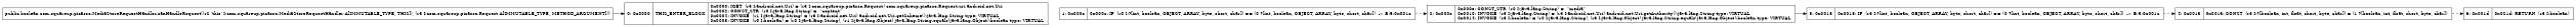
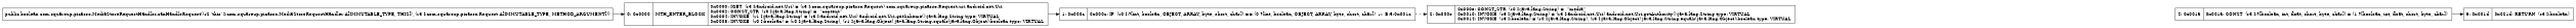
  digraph {
    rankdir=LR
    node [shape=record]
-   n1 [label="{0\:\ 0x0000|THIS_ENTER_BLOCK\l|0x0000: IGET  (r3 I:android.net.Uri) = (r3 I:com.squareup.picasso.Request) com.squareup.picasso.Request.uri android.net.Uri \l0x0002: CONST_STR  (r0 I:java.lang.String) =  \"content\" \l0x0004: INVOKE  (r1 I:java.lang.String) = (r3 I:android.net.Uri) android.net.Uri.getScheme():java.lang.String type: VIRTUAL \l0x0008: INVOKE  (r0 I:boolean) = (r0 I:java.lang.String), (r1 I:java.lang.Object) java.lang.String.equals(java.lang.Object):boolean type: VIRTUAL \l}"]
+   n1 [label="{0\:\ 0x0000|MTH_ENTER_BLOCK\l|0x0000: IGET  (r3 I:android.net.Uri) = (r3 I:com.squareup.picasso.Request) com.squareup.picasso.Request.uri android.net.Uri \l0x0002: CONST_STR  (r0 I:java.lang.String) =  \"content\" \l0x0004: INVOKE  (r1 I:java.lang.String) = (r3 I:android.net.Uri) android.net.Uri.getScheme():java.lang.String type: VIRTUAL \l0x0008: INVOKE  (r0 I:boolean) = (r0 I:java.lang.String), (r1 I:java.lang.Object) java.lang.String.equals(java.lang.Object):boolean type: VIRTUAL \l}"]
    n2 [label="{1\:\ 0x000c|0x000c: IF  (r0 I:?[int, boolean, OBJECT, ARRAY, byte, short, char]) == (0 ?[int, boolean, OBJECT, ARRAY, byte, short, char])  \-\> B:5:0x001c \l}"]
    n3 [label="{2\:\ 0x000e|0x000e: CONST_STR  (r0 I:java.lang.String) =  \"media\" \l0x0010: INVOKE  (r3 I:java.lang.String) = (r3 I:android.net.Uri) android.net.Uri.getAuthority():java.lang.String type: VIRTUAL \l0x0014: INVOKE  (r3 I:boolean) = (r0 I:java.lang.String), (r3 I:java.lang.Object) java.lang.String.equals(java.lang.Object):boolean type: VIRTUAL \l}"]
-   n4 [label="{3\:\ 0x0018|0x0018: IF  (r3 I:?[int, boolean, OBJECT, ARRAY, byte, short, char]) == (0 ?[int, boolean, OBJECT, ARRAY, byte, short, char])  \-\> B:5:0x001c \l}"]
    n5 [label="{4\:\ 0x001a|0x001a: CONST  (r3 I:?[boolean, int, float, short, byte, char]) = (1 ?[boolean, int, float, short, byte, char]) \l}"]
    n6 [label="{6\:\ 0x001d|0x021d: RETURN  (r3 I:boolean) \l}"]
    n7 [label="{public boolean com.squareup.picasso.MediaStoreRequestHandler.canHandleRequest((r2 'this' I:com.squareup.picasso.MediaStoreRequestHandler A[IMMUTABLE_TYPE, THIS]), (r3 I:com.squareup.picasso.Request A[IMMUTABLE_TYPE, METHOD_ARGUMENT])) }"]
+   n1 -> n2
    n2 -> n3 [style=dashed]
-   n3 -> n4
-   n4 -> n5 [style=dashed]
-   n5 -> n6 [style=dashed]
+   n5 -> n6
    n7 -> n1
  }
